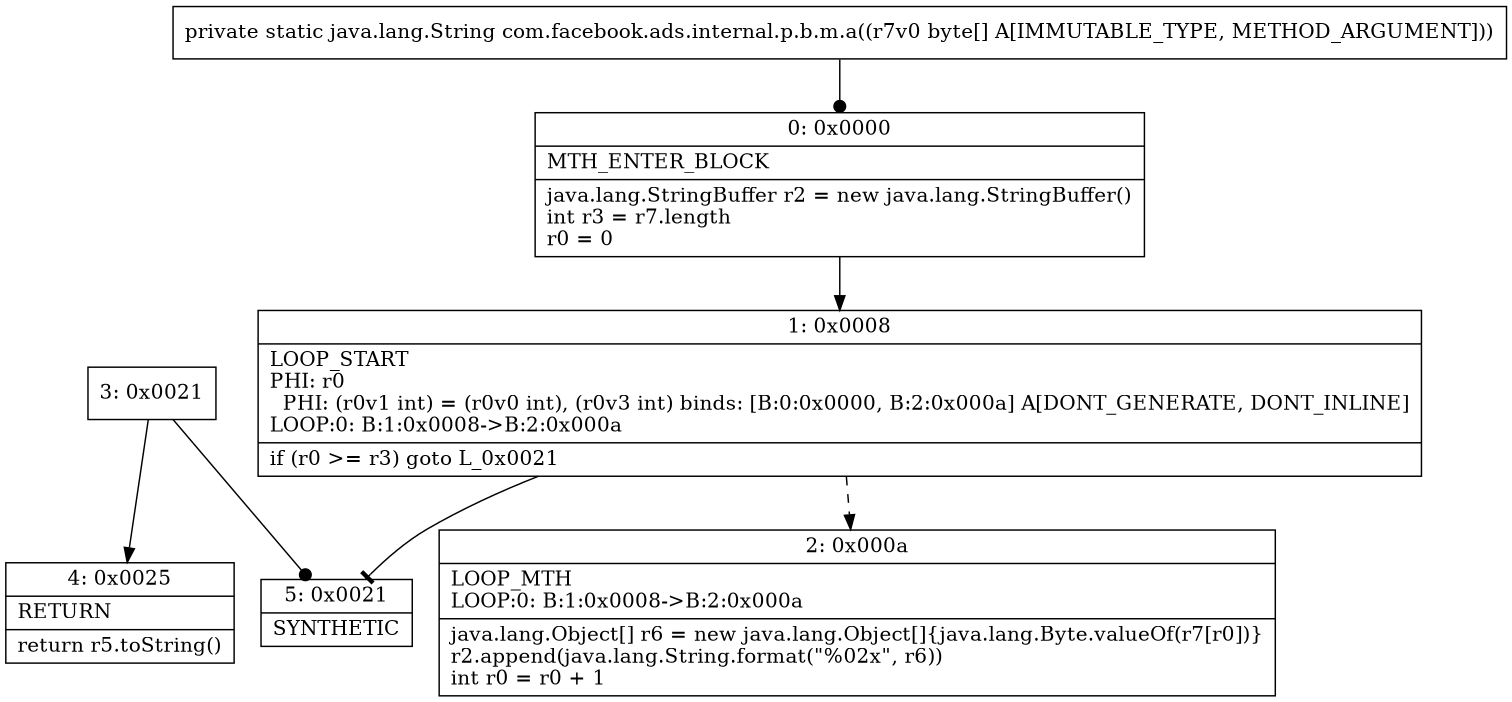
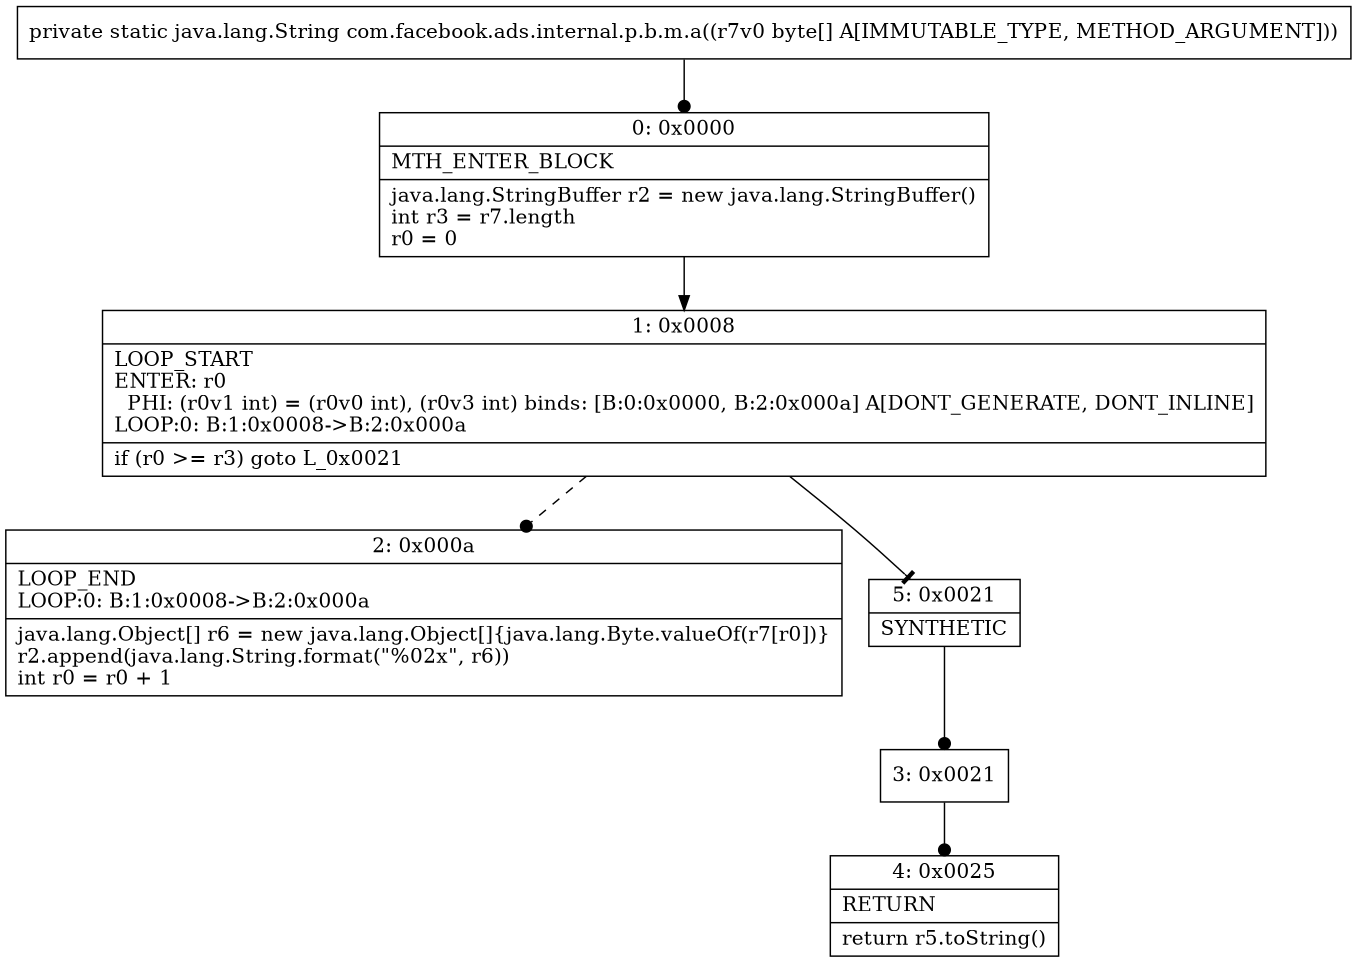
  digraph {
    node [shape=record]
    edge [arrowhead=normal]
    n1 [label="{0\:\ 0x0000|MTH_ENTER_BLOCK\l|java.lang.StringBuffer r2 = new java.lang.StringBuffer()\lint r3 = r7.length\lr0 = 0\l}"]
-   n2 [label="{1\:\ 0x0008|LOOP_START\lPHI: r0 \l  PHI: (r0v1 int) = (r0v0 int), (r0v3 int) binds: [B:0:0x0000, B:2:0x000a] A[DONT_GENERATE, DONT_INLINE]\lLOOP:0: B:1:0x0008\-\>B:2:0x000a\l|if (r0 \>= r3) goto L_0x0021\l}"]
-   n3 [label="{2\:\ 0x000a|LOOP_MTH\lLOOP:0: B:1:0x0008\-\>B:2:0x000a\l|java.lang.Object[] r6 = new java.lang.Object[]\{java.lang.Byte.valueOf(r7[r0])\}\lr2.append(java.lang.String.format(\"%02x\", r6))\lint r0 = r0 + 1\l}"]
+   n2 [label="{1\:\ 0x0008|LOOP_START\lENTER: r0 \l  PHI: (r0v1 int) = (r0v0 int), (r0v3 int) binds: [B:0:0x0000, B:2:0x000a] A[DONT_GENERATE, DONT_INLINE]\lLOOP:0: B:1:0x0008\-\>B:2:0x000a\l|if (r0 \>= r3) goto L_0x0021\l}"]
+   n3 [label="{2\:\ 0x000a|LOOP_END\lLOOP:0: B:1:0x0008\-\>B:2:0x000a\l|java.lang.Object[] r6 = new java.lang.Object[]\{java.lang.Byte.valueOf(r7[r0])\}\lr2.append(java.lang.String.format(\"%02x\", r6))\lint r0 = r0 + 1\l}"]
    n4 [label="{5\:\ 0x0021|SYNTHETIC\l}"]
    n5 [label="{3\:\ 0x0021}"]
    n6 [label="{4\:\ 0x0025|RETURN\l|return r5.toString()\l}"]
    n7 [label="{private static java.lang.String com.facebook.ads.internal.p.b.m.a((r7v0 byte[] A[IMMUTABLE_TYPE, METHOD_ARGUMENT])) }"]
    n1 -> n2
-   n2 -> n3 [style=dashed]
+   n2 -> n3 [arrowhead=dot style=dashed]
    n2 -> n4 [arrowhead=tee]
-   n5 -> n4 [arrowhead=dot]
-   n5 -> n6
+   n4 -> n5 [arrowhead=dot]
+   n5 -> n6 [arrowhead=dot]
    n7 -> n1 [arrowhead=dot]
  }
